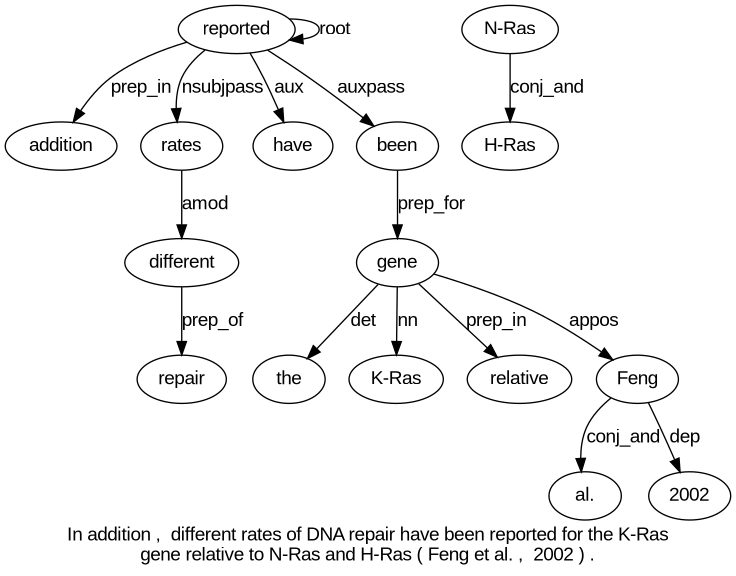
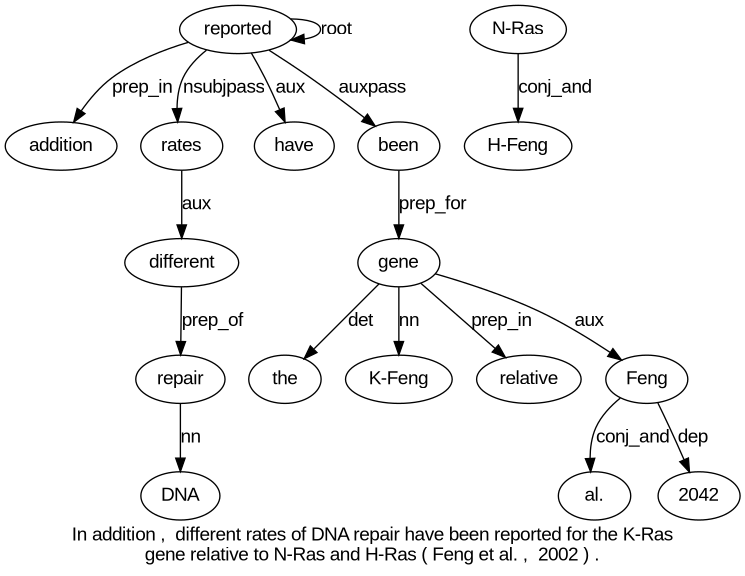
  digraph {
    fontname="Liberation Sans"
    label="In addition ,  different rates of DNA repair have been reported for the K-Ras\ngene relative to N-Ras and H-Ras ( Feng et al. ,  2002 ) ."
    node [fillcolor=white fontname="Liberation Sans" style=filled]
    edge [fontname="Liberation Sans"]
    n1 [label=reported]
    n2 [label=addition]
    n3 [label=rates]
    n4 [label=have]
    n5 [label=been]
    n6 [label=different]
    n7 [label=gene]
    n8 [label=the]
-   n9 [label="K-Ras"]
+   n9 [label="K-Feng"]
    n10 [label=relative]
    n11 [label=Feng]
    n12 [label=repair]
+   n13 [label=DNA]
    n14 [label="al."]
-   n15 [label=2002]
+   n15 [label=2042]
    n16 [label="N-Ras"]
-   n17 [label="H-Ras"]
+   n17 [label="H-Feng"]
    n1 -> n1 [label=root]
    n1 -> n2 [label=prep_in]
    n1 -> n3 [label=nsubjpass]
    n1 -> n4 [label=aux]
    n1 -> n5 [label=auxpass]
-   n3 -> n6 [label=amod]
+   n3 -> n6 [label=aux]
    n5 -> n7 [label=prep_for]
    n6 -> n12 [label=prep_of]
    n7 -> n8 [label=det]
    n7 -> n9 [label=nn]
    n7 -> n10 [label=prep_in]
-   n7 -> n11 [label=appos]
+   n7 -> n11 [label=aux]
    n11 -> n14 [label=conj_and]
    n11 -> n15 [label=dep]
+   n12 -> n13 [label=nn]
    n16 -> n17 [label=conj_and]
  }
